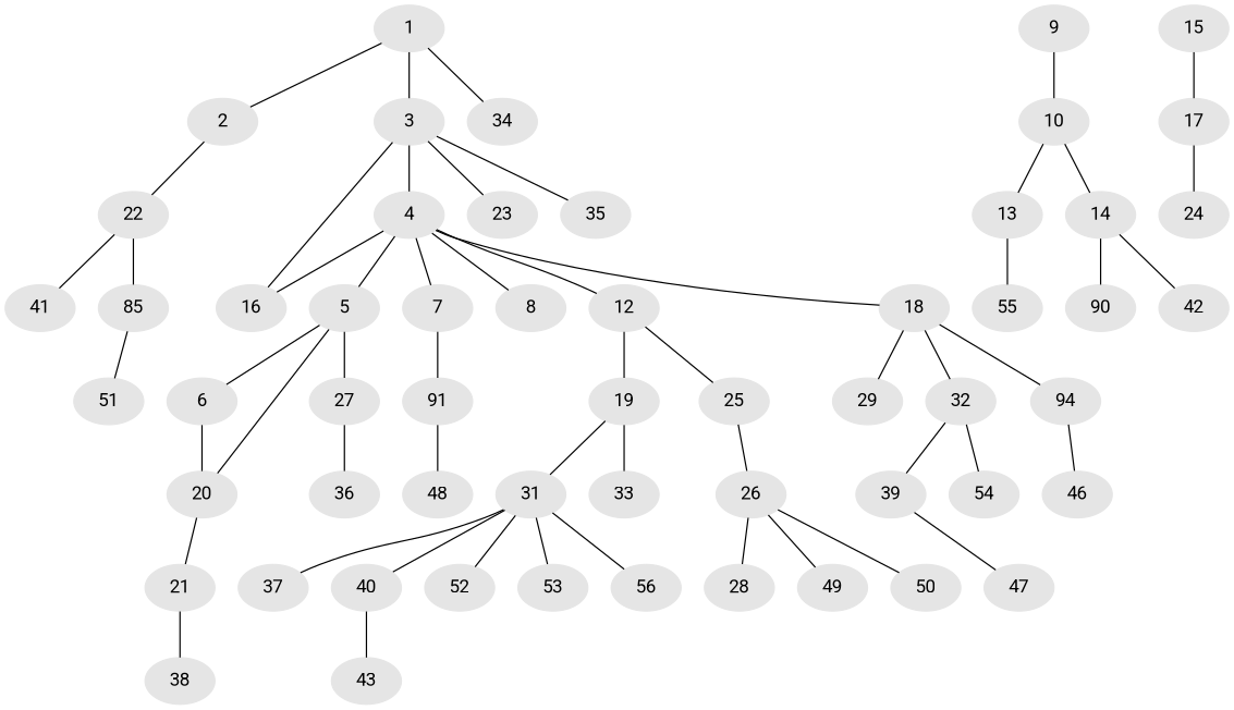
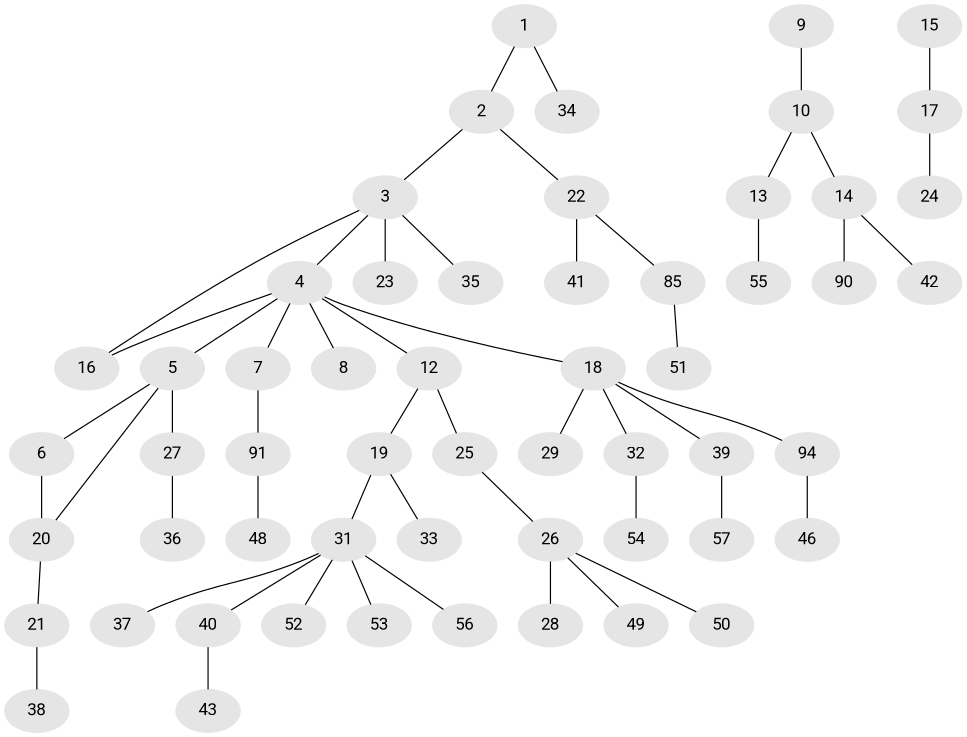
  graph {
    fontname=Roboto
    node [color=gray90 fontname=Roboto style=filled]
    edge [fontname=Roboto]
    1
    2
    3
    34
    22
    4
    16
    23
    35
    41
    n11 [label=85]
    5
    7
    8
    12
    18
    6
    27
    20
    n20 [label=91]
    9
    10
    19
    25
    29
    32
    39
    n28 [label=94]
    15
    17
    36
    21
    48
    13
    14
    55
    n37 [label=90]
    42
    31
    33
    26
    24
    54
-   47
+   47 [label=57]
    46
    37
    40
    52
    53
    56
    38
    51
    28
    49
    50
    43
    1 -- 2
-   1 -- 3
+   2 -- 3
    1 -- 34
    2 -- 22
    3 -- 4
    3 -- 16
    3 -- 23
    3 -- 35
    22 -- 41
    22 -- n11
    4 -- 16
    4 -- 5
    4 -- 7
    4 -- 8
    4 -- 12
    4 -- 18
    n11 -- 51
    5 -- 6
    5 -- 27
    5 -- 20
    7 -- n20
    12 -- 19
    12 -- 25
    18 -- 29
    18 -- 32
-   32 -- 39
+   18 -- 39
    18 -- n28
    6 -- 20
    27 -- 36
    20 -- 21
    n20 -- 48
    9 -- 10
    10 -- 13
    10 -- 14
    19 -- 31
    19 -- 33
    25 -- 26
    32 -- 54
    39 -- 47
    n28 -- 46
    15 -- 17
    17 -- 24
    21 -- 38
    13 -- 55
    14 -- n37
    14 -- 42
    31 -- 37
    31 -- 40
    31 -- 52
    31 -- 53
    31 -- 56
    26 -- 28
    26 -- 49
    26 -- 50
    40 -- 43
  }
